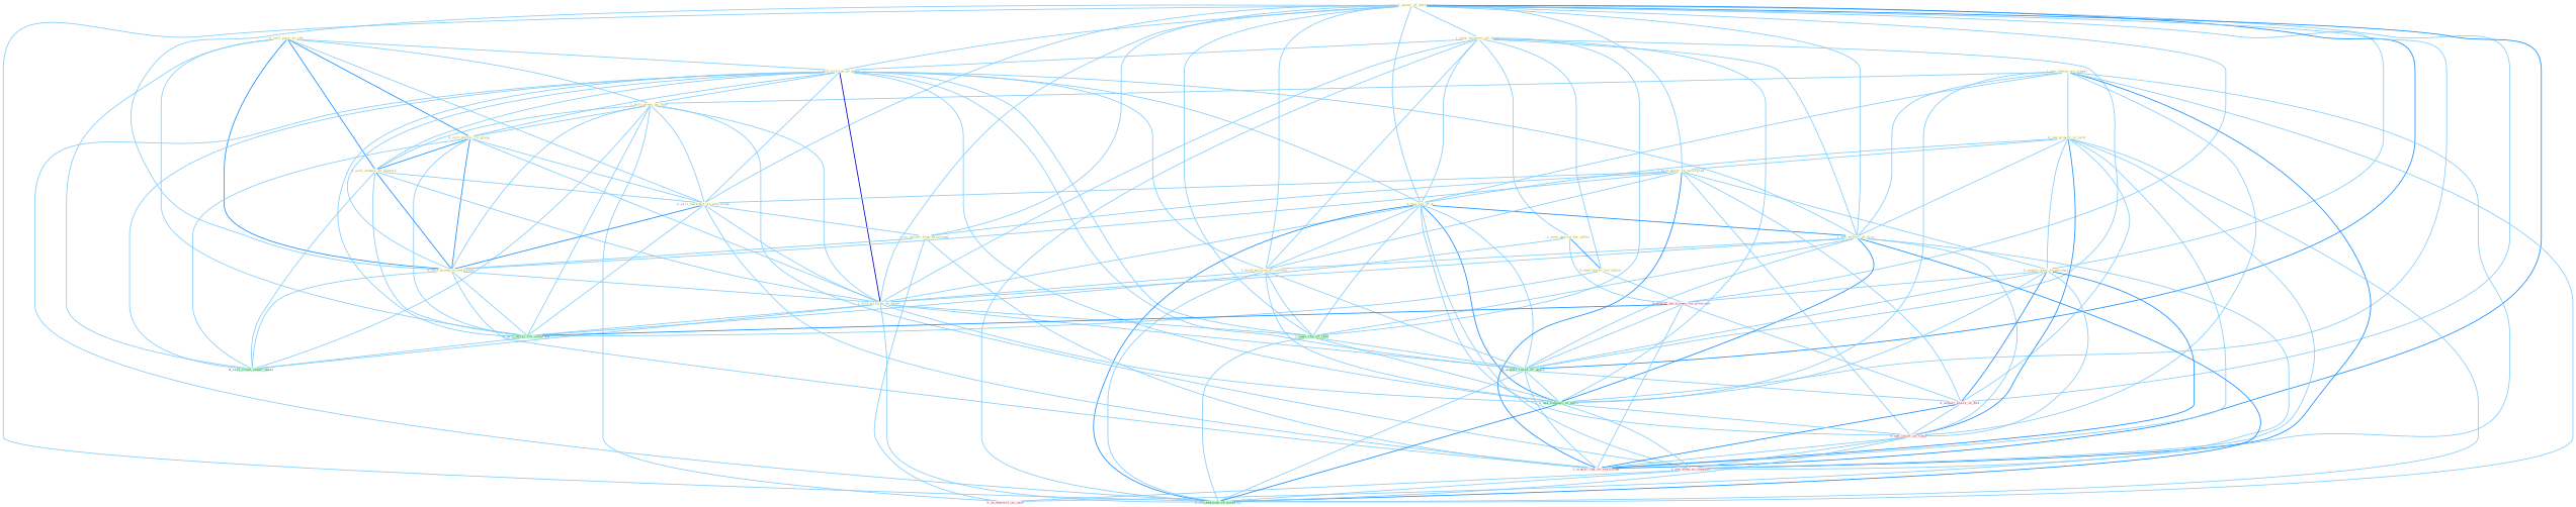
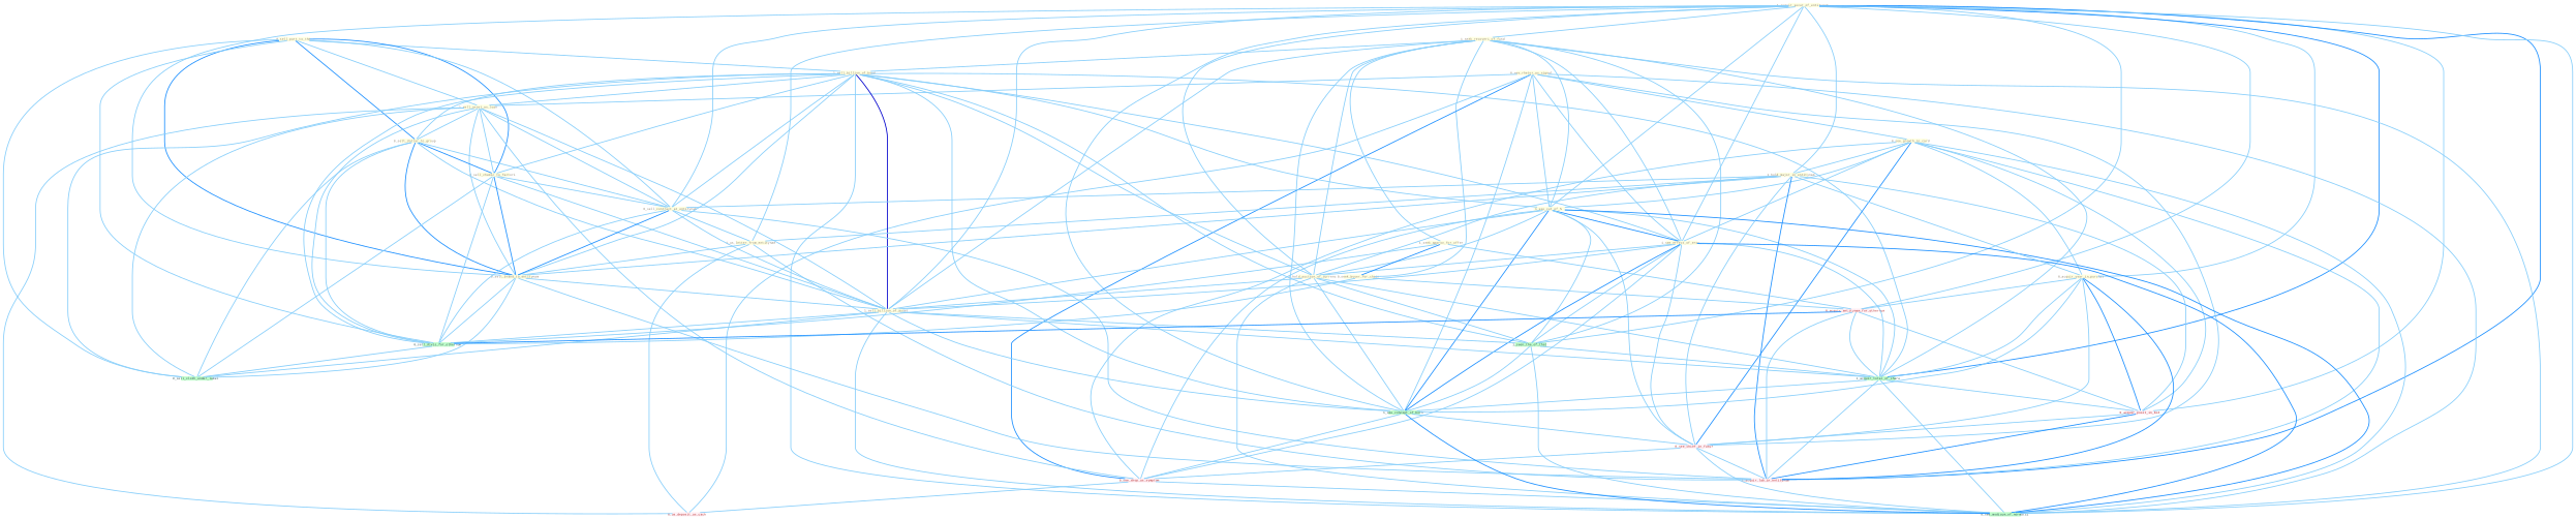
  graph {
    fontname="Liberation Mono"
    node [color="#ffffe0" fixedsize=true fontcolor="#8b7d6b" fontname="Liberation Mono" fontsize=4 shape=polygon style=filled]
    edge [color="#87cefa" fontname="Liberation Mono" w=1]
    "0_sell_part_to_the " [height=.06 width=.5]
    "1_acquir_secur_of_entitynam " [height=.06 width=.5]
    "1_seek_recoveri_of_fund " [height=.06 width=.5]
    "0_see_rhetor_as_signal " [height=.06 width=.5]
    "1_sell_billion_of_bond " [height=.06 width=.5]
    "0_see_growth_in_card " [height=.06 width=.5]
    "1_see_cut_of_% " [height=.06 width=.5]
    "1_sell_asset_as_loan " [height=.06 width=.5]
    "1_see_effect_of_eros " [height=.06 width=.5]
    "1_hold_major_in_entitynam " [height=.06 width=.5]
    "1_hold_auction_of_currenc " [height=.06 width=.5]
    "0_sell_dollar_to_group " [height=.06 width=.5]
    "0_acquir_year_in_purchas " [height=.06 width=.5]
    "0_sell_chemic_to_factori " [height=.06 width=.5]
    "1_seek_approv_for_offer " [height=.06 width=.5]
    "0_seek_buyer_for_chain " [height=.06 width=.5]
    "0_sell_contract_at_entitynam " [height=.06 width=.5]
    "1_us_letter_from_entitynam " [height=.06 width=.5]
    "0_sell_brand_to_entitynam " [height=.06 width=.5]
    "1_sell_billion_of_asset " [height=.06 width=.5]
    "0_acquir_entitynam_for_othernum " [color="#fff0f5" fontcolor="#b22222" height=.06 width=.5]
    "0_acquir_posit_in_bid " [color="#fff0f5" fontcolor="#b22222" height=.06 width=.5]
    "0_see_chief_in_futur " [color="#fff0f5" fontcolor="#b22222" height=.06 width=.5]
    "0_see_shop_as_symptom " [color="#fff0f5" fontcolor="#b22222" height=.06 width=.5]
    "1_acquir_lab_in_entitynam " [color="#fff0f5" fontcolor="#b22222" height=.06 width=.5]
    "0_us_deposit_as_cach " [color="#fff0f5" fontcolor="#b22222" height=.06 width=.5]
    "0_sell_divis_for_othernum " [color="#BDFCC9" fontcolor="#2f4f4f" height=.06 width=.5]
    "0_sell_cloth_under_label " [color="#BDFCC9" fontcolor="#2f4f4f" height=.06 width=.5]
    "1_seen_the_of_that " [color="#BDFCC9" fontcolor="#2f4f4f" height=.06 width=.5]
    "1_acquir_total_of_share " [color="#BDFCC9" fontcolor="#2f4f4f" height=.06 width=.5]
    "1_see_concept_of_both " [color="#BDFCC9" fontcolor="#2f4f4f" height=.06 width=.5]
    n32 [color="#BDFCC9" fontcolor="#2f4f4f" height=.06 label="8_see_modicum_of_normalci" width=.5]
    subgraph sub_1 {
      "0_sell_part_to_the "
      "1_acquir_secur_of_entitynam "
      "1_seek_recoveri_of_fund "
      "0_see_rhetor_as_signal "
      "1_sell_billion_of_bond "
      "0_see_growth_in_card "
      "1_see_cut_of_% "
      "1_sell_asset_as_loan "
      "1_see_effect_of_eros "
      "1_hold_major_in_entitynam "
      "1_hold_auction_of_currenc "
      "0_sell_dollar_to_group "
      "0_acquir_year_in_purchas "
      "0_sell_chemic_to_factori "
      "1_seek_approv_for_offer "
      "0_seek_buyer_for_chain "
      "0_sell_contract_at_entitynam "
      "1_us_letter_from_entitynam "
      "0_sell_brand_to_entitynam "
      "1_sell_billion_of_asset "
    }
    subgraph sub_2 {
      "0_acquir_entitynam_for_othernum "
      "0_acquir_posit_in_bid "
      "0_see_chief_in_futur "
      "0_see_shop_as_symptom "
      "1_acquir_lab_in_entitynam "
      "0_us_deposit_as_cach "
    }
    "0_sell_part_to_the " -- "1_sell_billion_of_bond "
    "0_sell_part_to_the " -- "1_sell_asset_as_loan "
    "0_sell_part_to_the " -- "0_sell_dollar_to_group " [color="#1e90ff" w=2]
    "0_sell_part_to_the " -- "0_sell_chemic_to_factori " [color="#1e90ff" w=2]
    "0_sell_part_to_the " -- "0_sell_contract_at_entitynam "
    "0_sell_part_to_the " -- "0_sell_brand_to_entitynam " [color="#1e90ff" w=2]
    "0_sell_part_to_the " -- "0_sell_divis_for_othernum "
    "0_sell_part_to_the " -- "0_sell_cloth_under_label "
    "1_acquir_secur_of_entitynam " -- "1_seek_recoveri_of_fund "
-   "1_acquir_secur_of_entitynam " -- "1_sell_billion_of_bond "
    "1_acquir_secur_of_entitynam " -- "1_see_cut_of_% "
    "1_acquir_secur_of_entitynam " -- "1_see_effect_of_eros "
    "1_acquir_secur_of_entitynam " -- "1_hold_major_in_entitynam "
    "1_acquir_secur_of_entitynam " -- "1_hold_auction_of_currenc "
    "1_acquir_secur_of_entitynam " -- "0_acquir_year_in_purchas "
    "1_acquir_secur_of_entitynam " -- "0_sell_contract_at_entitynam "
    "1_acquir_secur_of_entitynam " -- "1_us_letter_from_entitynam "
    "1_acquir_secur_of_entitynam " -- "0_sell_brand_to_entitynam "
    "1_acquir_secur_of_entitynam " -- "1_sell_billion_of_asset "
    "1_acquir_secur_of_entitynam " -- "0_acquir_entitynam_for_othernum "
    "1_acquir_secur_of_entitynam " -- "0_acquir_posit_in_bid "
    "1_acquir_secur_of_entitynam " -- "1_acquir_lab_in_entitynam " [color="#1e90ff" w=2]
    "1_acquir_secur_of_entitynam " -- "1_seen_the_of_that "
    "1_acquir_secur_of_entitynam " -- "1_acquir_total_of_share " [color="#1e90ff" w=2]
    "1_acquir_secur_of_entitynam " -- "1_see_concept_of_both "
    "1_acquir_secur_of_entitynam " -- n32
    "1_seek_recoveri_of_fund " -- "1_sell_billion_of_bond "
    "1_seek_recoveri_of_fund " -- "1_see_cut_of_% "
    "1_seek_recoveri_of_fund " -- "1_see_effect_of_eros "
    "1_seek_recoveri_of_fund " -- "1_hold_auction_of_currenc "
    "1_seek_recoveri_of_fund " -- "1_seek_approv_for_offer "
    "1_seek_recoveri_of_fund " -- "0_seek_buyer_for_chain "
    "1_seek_recoveri_of_fund " -- "1_sell_billion_of_asset "
    "1_seek_recoveri_of_fund " -- "1_seen_the_of_that "
    "1_seek_recoveri_of_fund " -- "1_acquir_total_of_share "
    "1_seek_recoveri_of_fund " -- "1_see_concept_of_both "
    "1_seek_recoveri_of_fund " -- n32
    "0_see_rhetor_as_signal " -- "0_see_growth_in_card "
    "0_see_rhetor_as_signal " -- "1_see_cut_of_% "
    "0_see_rhetor_as_signal " -- "1_sell_asset_as_loan "
    "0_see_rhetor_as_signal " -- "1_see_effect_of_eros "
    "0_see_rhetor_as_signal " -- "0_see_chief_in_futur "
    "0_see_rhetor_as_signal " -- "0_see_shop_as_symptom " [color="#1e90ff" w=2]
    "0_see_rhetor_as_signal " -- "0_us_deposit_as_cach "
    "0_see_rhetor_as_signal " -- "1_see_concept_of_both "
    "0_see_rhetor_as_signal " -- n32
    "1_sell_billion_of_bond " -- "1_see_cut_of_% "
    "1_sell_billion_of_bond " -- "1_sell_asset_as_loan "
    "1_sell_billion_of_bond " -- "1_see_effect_of_eros "
    "1_sell_billion_of_bond " -- "1_hold_auction_of_currenc "
    "1_sell_billion_of_bond " -- "0_sell_dollar_to_group "
    "1_sell_billion_of_bond " -- "0_sell_chemic_to_factori "
    "1_sell_billion_of_bond " -- "0_sell_contract_at_entitynam "
    "1_sell_billion_of_bond " -- "0_sell_brand_to_entitynam "
    "1_sell_billion_of_bond " -- "1_sell_billion_of_asset " [color="#0000cd" w=3]
    "1_sell_billion_of_bond " -- "0_sell_divis_for_othernum "
    "1_sell_billion_of_bond " -- "0_sell_cloth_under_label "
    "1_sell_billion_of_bond " -- "1_seen_the_of_that "
    "1_sell_billion_of_bond " -- "1_acquir_total_of_share "
    "1_sell_billion_of_bond " -- "1_see_concept_of_both "
    "1_sell_billion_of_bond " -- n32
    "0_see_growth_in_card " -- "1_see_cut_of_% "
    "0_see_growth_in_card " -- "1_see_effect_of_eros "
    "0_see_growth_in_card " -- "1_hold_major_in_entitynam "
    "0_see_growth_in_card " -- "0_acquir_year_in_purchas "
    "0_see_growth_in_card " -- "0_acquir_posit_in_bid "
    "0_see_growth_in_card " -- "0_see_chief_in_futur " [color="#1e90ff" w=2]
    "0_see_growth_in_card " -- "0_see_shop_as_symptom "
    "0_see_growth_in_card " -- "1_acquir_lab_in_entitynam "
    "0_see_growth_in_card " -- n32
    "1_see_cut_of_% " -- "1_see_effect_of_eros " [color="#1e90ff" w=2]
    "1_see_cut_of_% " -- "1_hold_auction_of_currenc "
    "1_see_cut_of_% " -- "1_sell_billion_of_asset "
    "1_see_cut_of_% " -- "0_see_chief_in_futur "
    "1_see_cut_of_% " -- "0_see_shop_as_symptom "
    "1_see_cut_of_% " -- "1_seen_the_of_that "
    "1_see_cut_of_% " -- "1_acquir_total_of_share "
    "1_see_cut_of_% " -- "1_see_concept_of_both " [color="#1e90ff" w=2]
    "1_see_cut_of_% " -- n32 [color="#1e90ff" w=2]
    "1_sell_asset_as_loan " -- "0_sell_dollar_to_group "
    "1_sell_asset_as_loan " -- "0_sell_chemic_to_factori "
    "1_sell_asset_as_loan " -- "0_sell_contract_at_entitynam "
    "1_sell_asset_as_loan " -- "0_sell_brand_to_entitynam "
    "1_sell_asset_as_loan " -- "1_sell_billion_of_asset "
    "1_sell_asset_as_loan " -- "0_see_shop_as_symptom "
    "1_sell_asset_as_loan " -- "0_us_deposit_as_cach "
    "1_sell_asset_as_loan " -- "0_sell_divis_for_othernum "
    "1_sell_asset_as_loan " -- "0_sell_cloth_under_label "
    "1_see_effect_of_eros " -- "1_hold_auction_of_currenc "
    "1_see_effect_of_eros " -- "1_sell_billion_of_asset "
    "1_see_effect_of_eros " -- "0_see_chief_in_futur "
    "1_see_effect_of_eros " -- "0_see_shop_as_symptom "
    "1_see_effect_of_eros " -- "1_seen_the_of_that "
    "1_see_effect_of_eros " -- "1_acquir_total_of_share "
    "1_see_effect_of_eros " -- "1_see_concept_of_both " [color="#1e90ff" w=2]
    "1_see_effect_of_eros " -- n32 [color="#1e90ff" w=2]
    "1_hold_major_in_entitynam " -- "1_hold_auction_of_currenc "
    "1_hold_major_in_entitynam " -- "0_acquir_year_in_purchas "
    "1_hold_major_in_entitynam " -- "0_sell_contract_at_entitynam "
    "1_hold_major_in_entitynam " -- "1_us_letter_from_entitynam "
    "1_hold_major_in_entitynam " -- "0_sell_brand_to_entitynam "
    "1_hold_major_in_entitynam " -- "0_acquir_posit_in_bid "
    "1_hold_major_in_entitynam " -- "0_see_chief_in_futur "
    "1_hold_major_in_entitynam " -- "1_acquir_lab_in_entitynam " [color="#1e90ff" w=2]
    "1_hold_auction_of_currenc " -- "1_sell_billion_of_asset "
    "1_hold_auction_of_currenc " -- "1_seen_the_of_that "
    "1_hold_auction_of_currenc " -- "1_acquir_total_of_share "
    "1_hold_auction_of_currenc " -- "1_see_concept_of_both "
    "1_hold_auction_of_currenc " -- n32
    "0_sell_dollar_to_group " -- "0_sell_chemic_to_factori " [color="#1e90ff" w=2]
    "0_sell_dollar_to_group " -- "0_sell_contract_at_entitynam "
    "0_sell_dollar_to_group " -- "0_sell_brand_to_entitynam " [color="#1e90ff" w=2]
    "0_sell_dollar_to_group " -- "1_sell_billion_of_asset "
    "0_sell_dollar_to_group " -- "0_sell_divis_for_othernum "
    "0_sell_dollar_to_group " -- "0_sell_cloth_under_label "
    "0_acquir_year_in_purchas " -- "0_acquir_entitynam_for_othernum "
    "0_acquir_year_in_purchas " -- "0_acquir_posit_in_bid " [color="#1e90ff" w=2]
    "0_acquir_year_in_purchas " -- "0_see_chief_in_futur "
    "0_acquir_year_in_purchas " -- "1_acquir_lab_in_entitynam " [color="#1e90ff" w=2]
    "0_acquir_year_in_purchas " -- "1_acquir_total_of_share "
    "0_acquir_year_in_purchas " -- "1_see_concept_of_both "
    "0_sell_chemic_to_factori " -- "0_sell_contract_at_entitynam "
    "0_sell_chemic_to_factori " -- "0_sell_brand_to_entitynam " [color="#1e90ff" w=2]
    "0_sell_chemic_to_factori " -- "1_sell_billion_of_asset "
    "0_sell_chemic_to_factori " -- "0_sell_divis_for_othernum "
    "0_sell_chemic_to_factori " -- "0_sell_cloth_under_label "
    "1_seek_approv_for_offer " -- "0_seek_buyer_for_chain " [color="#1e90ff" w=2]
    "1_seek_approv_for_offer " -- "0_acquir_entitynam_for_othernum "
    "1_seek_approv_for_offer " -- "0_sell_divis_for_othernum "
    "0_seek_buyer_for_chain " -- "0_acquir_entitynam_for_othernum "
    "0_seek_buyer_for_chain " -- "0_sell_divis_for_othernum "
    "0_sell_contract_at_entitynam " -- "1_us_letter_from_entitynam "
    "0_sell_contract_at_entitynam " -- "0_sell_brand_to_entitynam " [color="#1e90ff" w=2]
    "0_sell_contract_at_entitynam " -- "1_sell_billion_of_asset "
    "0_sell_contract_at_entitynam " -- "1_acquir_lab_in_entitynam "
    "0_sell_contract_at_entitynam " -- "0_sell_divis_for_othernum "
    "1_us_letter_from_entitynam " -- "0_sell_brand_to_entitynam "
    "1_us_letter_from_entitynam " -- "1_acquir_lab_in_entitynam "
    "1_us_letter_from_entitynam " -- "0_us_deposit_as_cach "
    "0_sell_brand_to_entitynam " -- "1_sell_billion_of_asset "
    "0_sell_brand_to_entitynam " -- "1_acquir_lab_in_entitynam "
    "0_sell_brand_to_entitynam " -- "0_sell_divis_for_othernum "
    "0_sell_brand_to_entitynam " -- "0_sell_cloth_under_label "
    "1_sell_billion_of_asset " -- "0_sell_divis_for_othernum "
    "1_sell_billion_of_asset " -- "0_sell_cloth_under_label "
    "1_sell_billion_of_asset " -- "1_seen_the_of_that "
    "1_sell_billion_of_asset " -- "1_acquir_total_of_share "
    "1_sell_billion_of_asset " -- "1_see_concept_of_both "
    "1_sell_billion_of_asset " -- n32
    "0_acquir_entitynam_for_othernum " -- "0_acquir_posit_in_bid "
    "0_acquir_entitynam_for_othernum " -- "1_acquir_lab_in_entitynam "
    "0_acquir_entitynam_for_othernum " -- "0_sell_divis_for_othernum " [color="#1e90ff" w=2]
    "0_acquir_entitynam_for_othernum " -- "1_acquir_total_of_share "
    "0_acquir_posit_in_bid " -- "0_see_chief_in_futur "
    "0_acquir_posit_in_bid " -- "1_acquir_lab_in_entitynam " [color="#1e90ff" w=2]
    "0_see_chief_in_futur " -- "0_see_shop_as_symptom "
    "0_see_chief_in_futur " -- "1_acquir_lab_in_entitynam "
    "0_see_chief_in_futur " -- n32
    "0_see_shop_as_symptom " -- "0_us_deposit_as_cach "
    "0_see_shop_as_symptom " -- n32
    "0_sell_divis_for_othernum " -- "0_sell_cloth_under_label "
    "1_seen_the_of_that " -- "1_acquir_total_of_share "
    "1_seen_the_of_that " -- "1_see_concept_of_both "
    "1_seen_the_of_that " -- n32
    "1_acquir_total_of_share " -- "0_acquir_posit_in_bid "
    "1_acquir_total_of_share " -- "1_acquir_lab_in_entitynam "
    "1_acquir_total_of_share " -- "1_see_concept_of_both "
    "1_acquir_total_of_share " -- n32
    "1_see_concept_of_both " -- "0_see_chief_in_futur "
    "1_see_concept_of_both " -- "0_see_shop_as_symptom "
    "1_see_concept_of_both " -- n32 [color="#1e90ff" w=2]
  }
